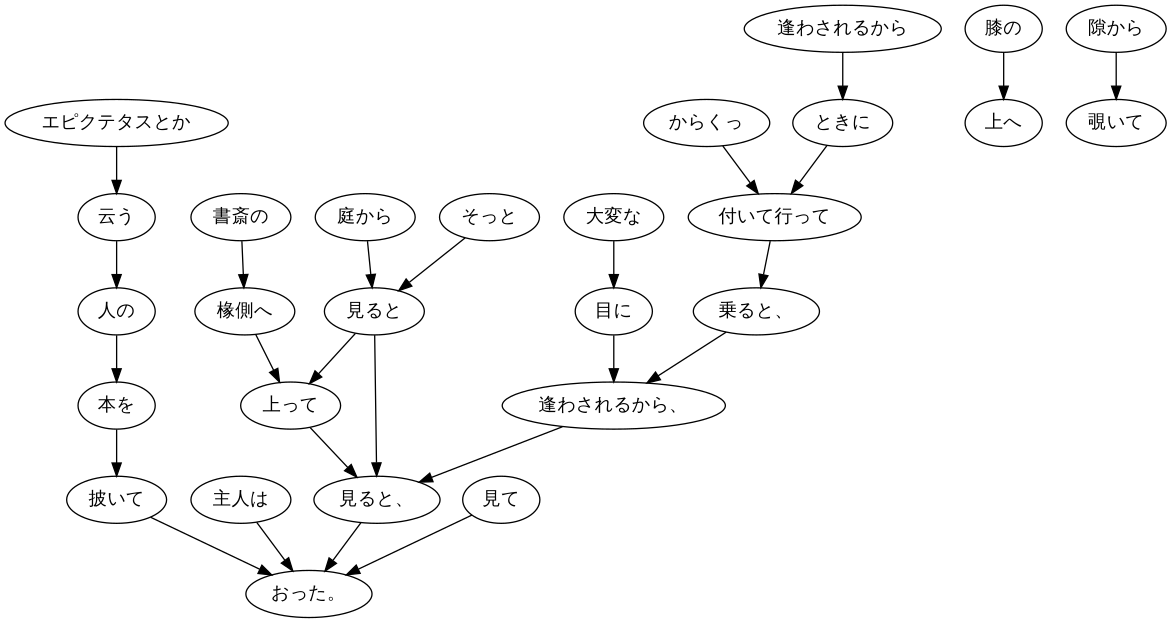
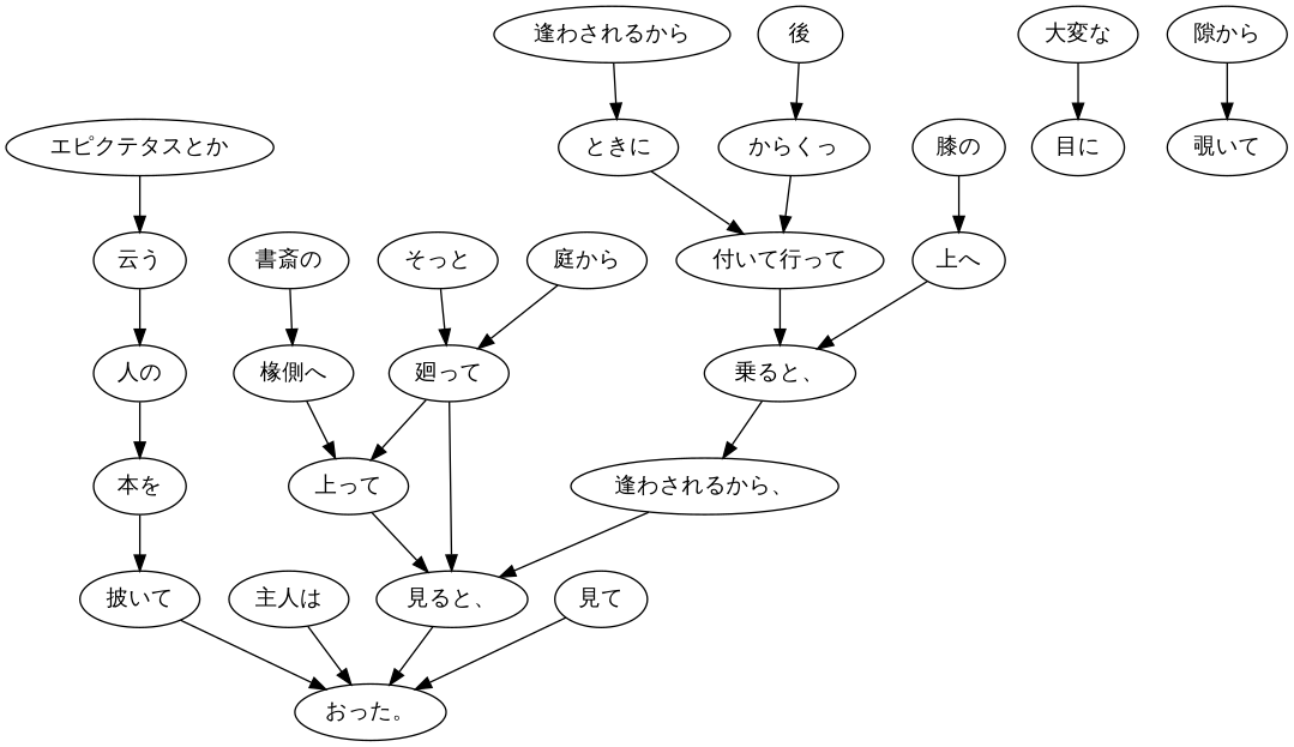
  digraph {
    fontname="Liberation Serif"
    node [fontname="Liberation Serif"]
    edge [fontname="Liberation Serif"]
    n1 [label="逢わされるから"]
    n2 [label="ときに"]
    n3 [label="付いて行って"]
    n4 [label="乗ると、"]
+   n5 [label="後"]
    n6 [label="からくっ"]
    n7 [label="逢わされるから、"]
    n8 [label="膝の"]
    n9 [label="上へ"]
    n10 [label="見ると、"]
    n11 [label="大変な"]
    n12 [label="目に"]
    n13 [label="おった。"]
    n14 [label="そっと"]
-   n15 [label="見ると"]
+   n15 [label="廻って"]
    n16 [label="上って"]
    n17 [label="庭から"]
    n18 [label="書斎の"]
    n19 [label="椽側へ"]
    n20 [label="隙から"]
    n21 [label="覗いて"]
    n22 [label="主人は"]
    n23 [label="エピクテタスとか"]
    n24 [label="云う"]
    n25 [label="人の"]
    n26 [label="本を"]
    n27 [label="披いて"]
    n28 [label="見て"]
    n1 -> n2
    n2 -> n3
    n3 -> n4
    n4 -> n7
+   n5 -> n6
    n6 -> n3
    n7 -> n10
    n8 -> n9
+   n9 -> n4
    n10 -> n13
    n11 -> n12
-   n12 -> n7
    n14 -> n15
    n15 -> n10
    n15 -> n16
    n16 -> n10
    n17 -> n15
    n18 -> n19
    n19 -> n16
    n20 -> n21
    n22 -> n13
    n23 -> n24
    n24 -> n25
    n25 -> n26
    n26 -> n27
    n27 -> n13
    n28 -> n13
  }
